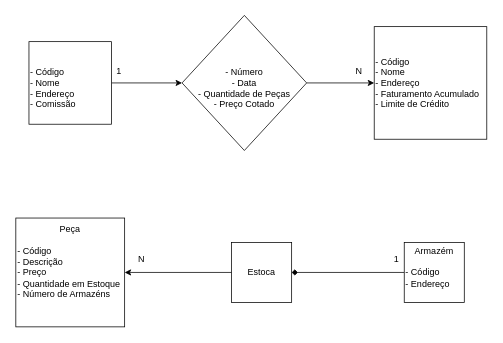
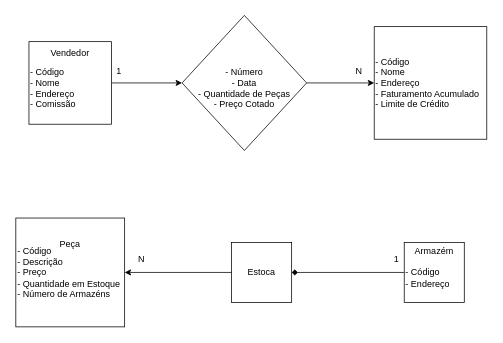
  <mxCell id="0" />
  <mxCell id="1" parent="0" />
  <mxCell id="2" style="edgeStyle=orthogonalEdgeStyle;rounded=0;orthogonalLoop=1;jettySize=auto;html=1;entryX=0;entryY=0.5;entryDx=0;entryDy=0;" parent="1" source="3" target="7" edge="1"><mxGeometry relative="1" as="geometry" /></mxCell>
  <mxCell id="3" value="&lt;br&gt;- Código&lt;br&gt;- Nome&lt;br&gt;- Endereço&lt;br&gt;- Comissão" style="whiteSpace=wrap;html=1;aspect=fixed;align=left;" parent="1" vertex="1"><mxGeometry x="38" y="55" width="110" height="110" as="geometry" /></mxCell>
+ <mxCell id="4" value="Vendedor" style="text;html=1;strokeColor=none;fillColor=none;align=center;verticalAlign=middle;whiteSpace=wrap;rounded=0;" parent="1" vertex="1"><mxGeometry x="63" y="55" width="60" height="30" as="geometry" /></mxCell>
  <mxCell id="5" value="- Código&lt;br&gt;- Nome&lt;br&gt;- Endereço&lt;br&gt;- Faturamento Acumulado&lt;br&gt;- Limite de Crédito" style="whiteSpace=wrap;html=1;aspect=fixed;align=left;" parent="1" vertex="1"><mxGeometry x="498" y="35" width="150" height="150" as="geometry" /></mxCell>
  <mxCell id="6" style="edgeStyle=orthogonalEdgeStyle;rounded=0;orthogonalLoop=1;jettySize=auto;html=1;exitX=1;exitY=0.5;exitDx=0;exitDy=0;entryX=0;entryY=0.5;entryDx=0;entryDy=0;" parent="1" source="7" target="5" edge="1"><mxGeometry relative="1" as="geometry" /></mxCell>
  <mxCell id="7" value="&lt;br&gt;- Número&lt;br&gt;- Data&lt;br&gt;- Quantidade de Peças&lt;br&gt;- Preço Cotado" style="rhombus;whiteSpace=wrap;html=1;" parent="1" vertex="1"><mxGeometry x="242" y="20" width="166" height="180" as="geometry" /></mxCell>
  <mxCell id="8" value="N" style="text;html=1;strokeColor=none;fillColor=none;align=center;verticalAlign=middle;whiteSpace=wrap;rounded=0;" parent="1" vertex="1"><mxGeometry x="448" y="80" width="60" height="30" as="geometry" /></mxCell>
  <mxCell id="9" value="- Código&lt;br&gt;- Descrição&lt;br&gt;- Preço&lt;br&gt;- Quantidade em Estoque&lt;br&gt;- Número de Armazéns" style="whiteSpace=wrap;html=1;aspect=fixed;align=left;" parent="1" vertex="1"><mxGeometry x="20.5" y="290" width="145" height="145" as="geometry" /></mxCell>
- <mxCell id="10" value="Peça" style="text;html=1;strokeColor=none;fillColor=none;align=center;verticalAlign=middle;whiteSpace=wrap;rounded=0;" parent="1" vertex="1"><mxGeometry x="63" y="290" width="60" height="30" as="geometry" /></mxCell>
+ <mxCell id="10" value="Peça" style="text;html=1;strokeColor=none;fillColor=none;align=center;verticalAlign=middle;whiteSpace=wrap;rounded=0;" parent="1" vertex="1"><mxGeometry x="63" y="310" width="60" height="30" as="geometry" /></mxCell>
  <mxCell id="11" style="edgeStyle=orthogonalEdgeStyle;rounded=0;orthogonalLoop=1;jettySize=auto;html=1;endArrow=diamond;" parent="1" source="12" target="15" edge="1"><mxGeometry relative="1" as="geometry" /></mxCell>
  <mxCell id="12" value="&lt;br&gt;- Código&lt;br&gt;- Endereço" style="whiteSpace=wrap;html=1;aspect=fixed;align=left;" parent="1" vertex="1"><mxGeometry x="538" y="322.5" width="80" height="80" as="geometry" /></mxCell>
  <mxCell id="13" value="Armazém" style="text;html=1;strokeColor=none;fillColor=none;align=center;verticalAlign=middle;whiteSpace=wrap;rounded=0;" parent="1" vertex="1"><mxGeometry x="548" y="320" width="60" height="30" as="geometry" /></mxCell>
  <mxCell id="14" style="edgeStyle=orthogonalEdgeStyle;rounded=0;orthogonalLoop=1;jettySize=auto;html=1;entryX=1;entryY=0.5;entryDx=0;entryDy=0;" parent="1" source="15" target="9" edge="1"><mxGeometry relative="1" as="geometry" /></mxCell>
  <mxCell id="15" value="Estoca" style="whiteSpace=wrap;html=1;rounded=0;" parent="1" vertex="1"><mxGeometry x="308" y="322.5" width="80" height="80" as="geometry" /></mxCell>
  <mxCell id="16" value="N" style="text;html=1;strokeColor=none;fillColor=none;align=center;verticalAlign=middle;whiteSpace=wrap;rounded=0;" parent="1" vertex="1"><mxGeometry x="158" y="330" width="60" height="30" as="geometry" /></mxCell>
  <mxCell id="17" value="1" style="text;html=1;strokeColor=none;fillColor=none;align=center;verticalAlign=middle;whiteSpace=wrap;rounded=0;" parent="1" vertex="1"><mxGeometry x="498" y="330" width="60" height="30" as="geometry" /></mxCell>
  <mxCell id="18" value="1" style="text;html=1;strokeColor=none;fillColor=none;align=center;verticalAlign=middle;whiteSpace=wrap;rounded=0;" parent="1" vertex="1"><mxGeometry x="128" y="80" width="60" height="30" as="geometry" /></mxCell>
